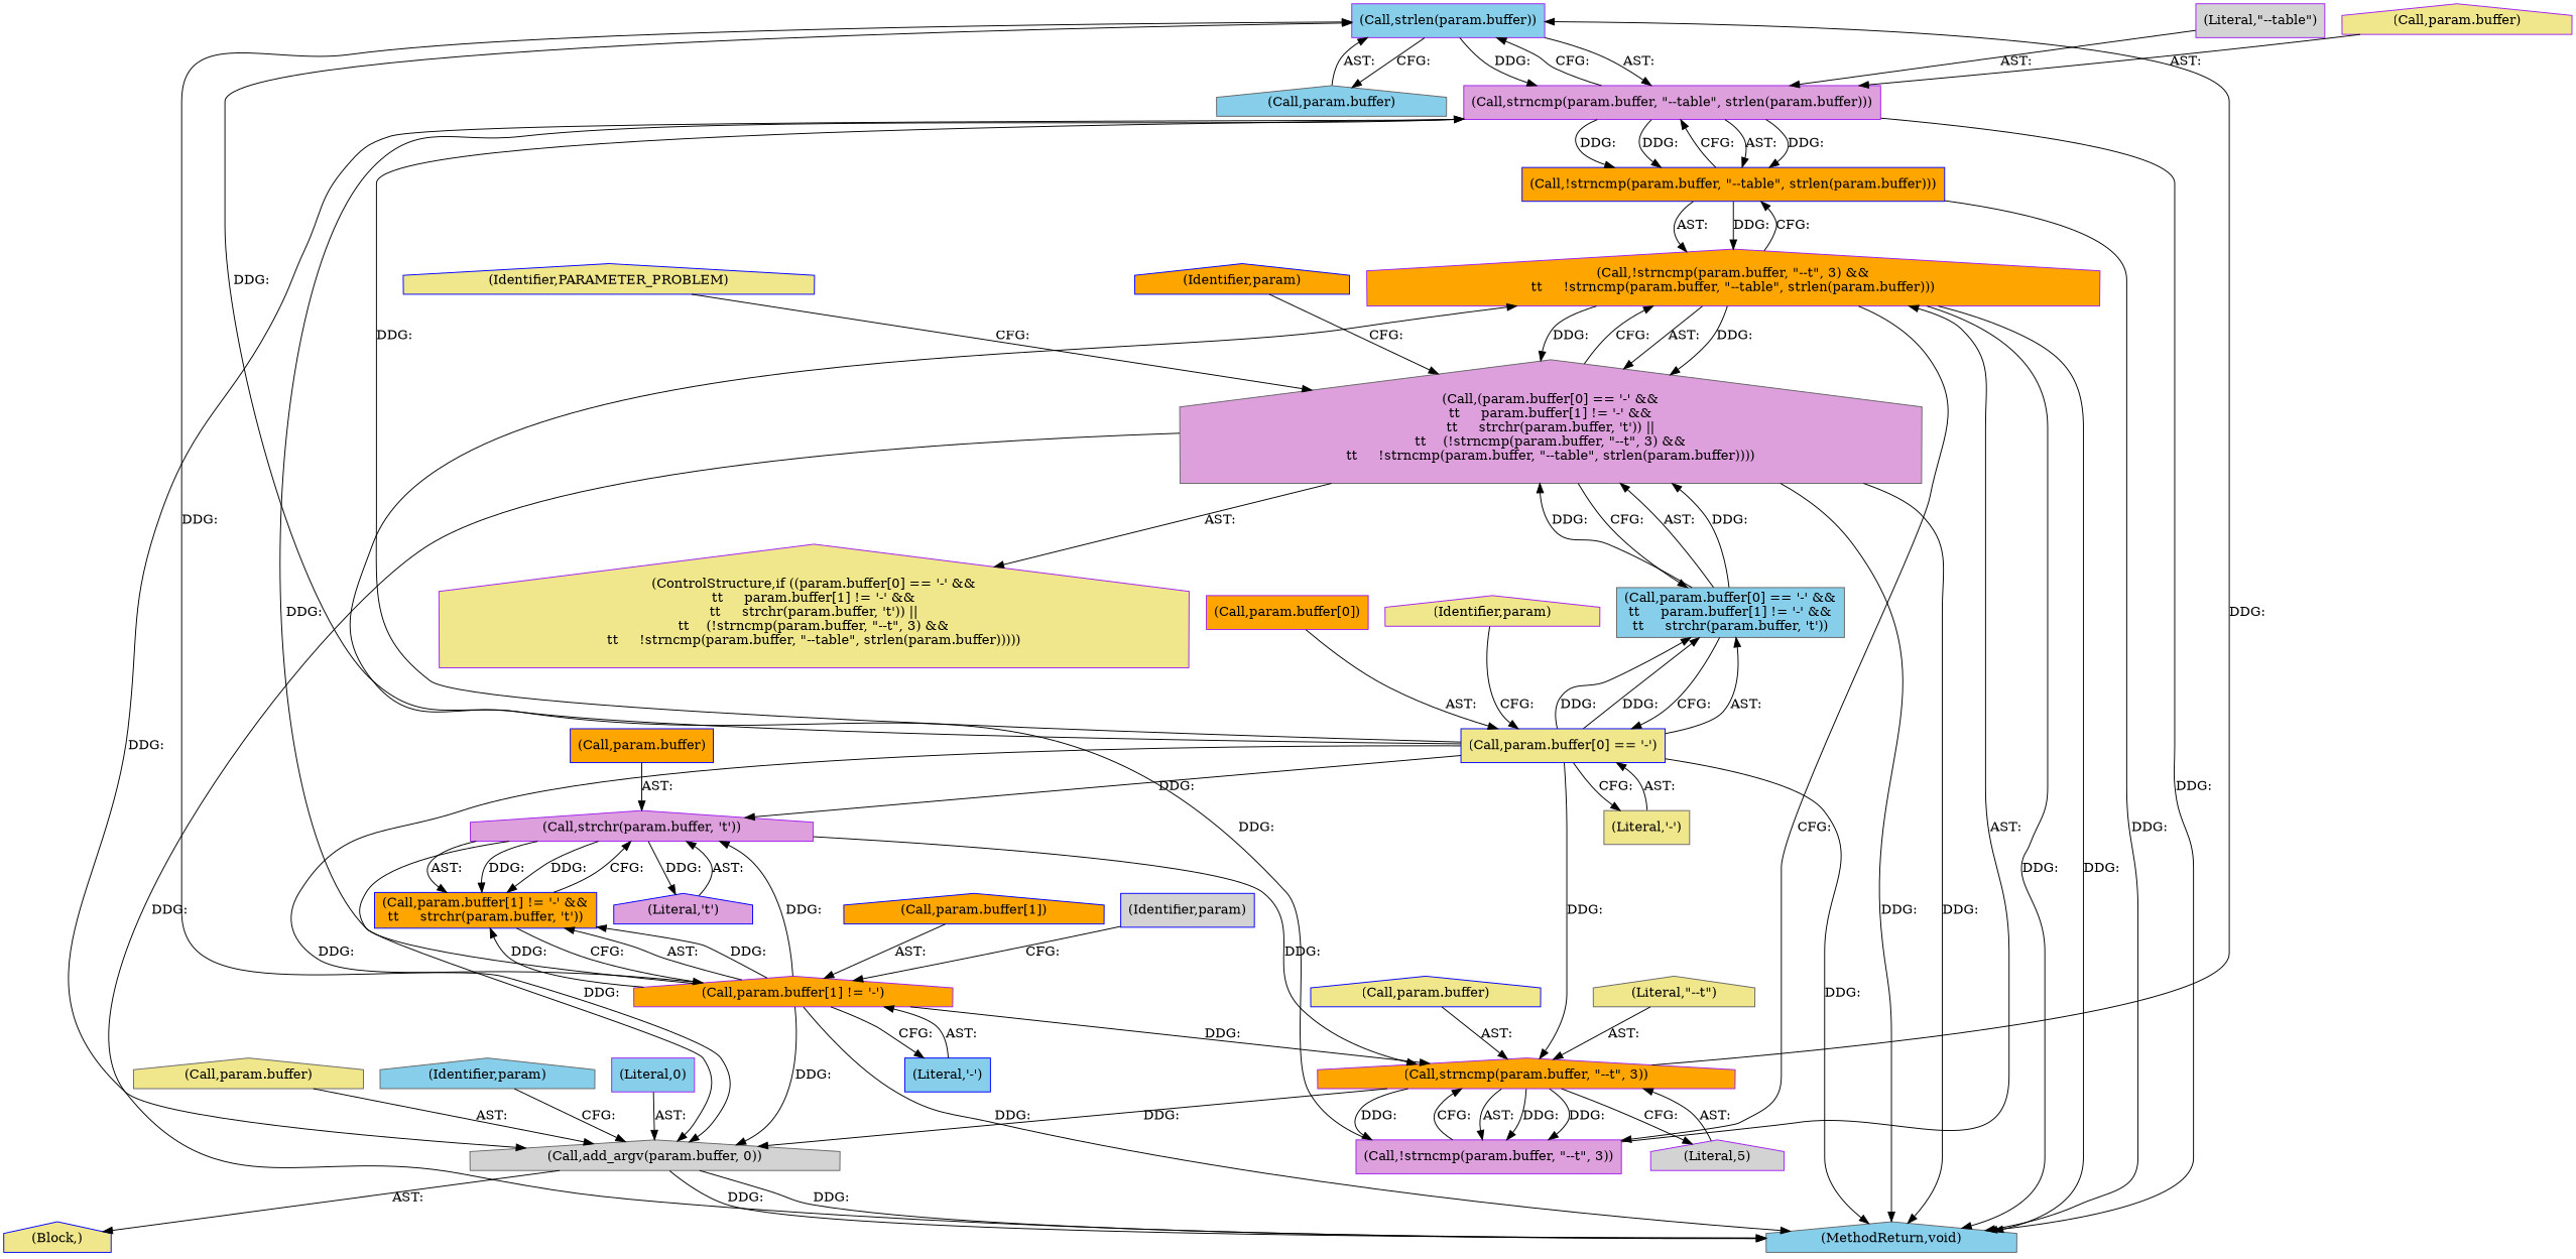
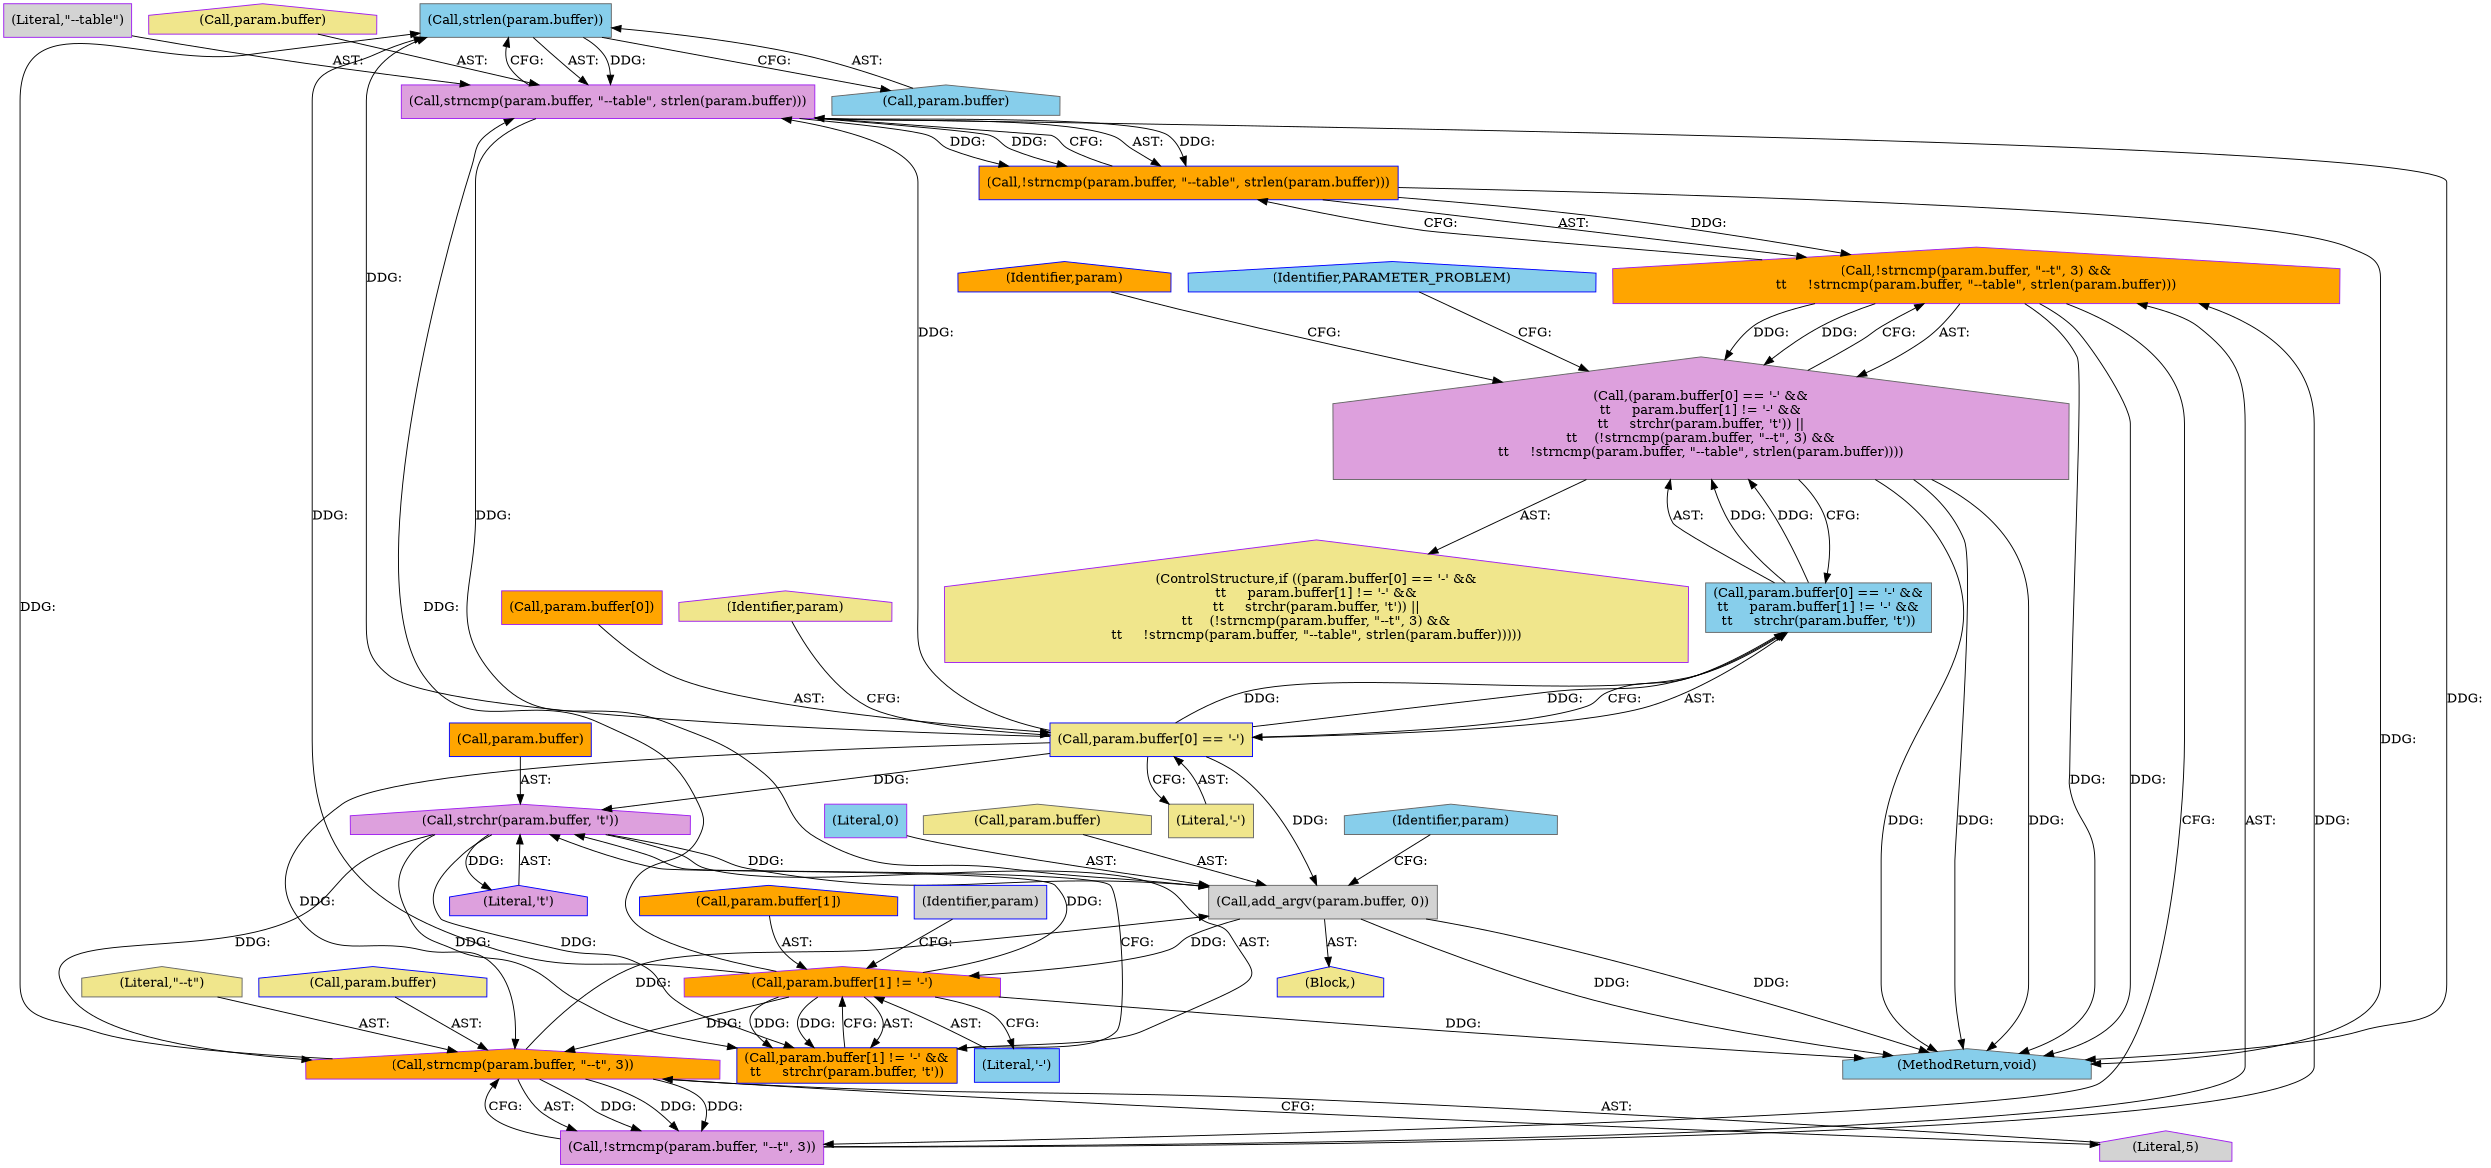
  digraph {
    node [color=purple fillcolor=khaki shape=house style=filled]
-   n1 [fillcolor=skyblue label="(Call,strlen(param.buffer))" shape=box]
+   n1 [color=gray40 fillcolor=skyblue label="(Call,strlen(param.buffer))" shape=box]
    n2 [fillcolor=plum label="(Call,strncmp(param.buffer, \"--table\", strlen(param.buffer)))" shape=box]
    n3 [color=gray40 fillcolor=skyblue label="(Call,param.buffer)"]
-   n4 [color=gray40 fillcolor=lightgrey label="(Call,add_argv(param.buffer, 0))"]
+   n4 [color=gray40 fillcolor=lightgrey label="(Call,add_argv(param.buffer, 0))" shape=box]
    n5 [color=gray40 fillcolor=skyblue label="(MethodReturn,void)"]
    n6 [color=blue fillcolor=orange label="(Call,!strncmp(param.buffer, \"--table\", strlen(param.buffer)))" shape=box]
    n7 [fillcolor=orange label="(Call,strncmp(param.buffer, \"--t\", 3))"]
    n8 [fillcolor=lightgrey label="(Literal,5)"]
    n9 [fillcolor=plum label="(Call,!strncmp(param.buffer, \"--t\", 3))" shape=box]
    n10 [color=blue label="(Block,)"]
    n11 [fillcolor=orange label="(Call,!strncmp(param.buffer, \"--t\", 3) &&\n\t\t     !strncmp(param.buffer, \"--table\", strlen(param.buffer)))"]
    n12 [fillcolor=plum label="(Call,strchr(param.buffer, 't'))"]
    n13 [color=blue fillcolor=orange label="(Call,param.buffer[1] != '-' &&\n\t\t     strchr(param.buffer, 't'))" shape=box]
    n14 [color=blue fillcolor=plum label="(Literal,'t')"]
    n15 [fillcolor=orange label="(Call,param.buffer[1] != '-')"]
    n16 [color=blue fillcolor=skyblue label="(Literal,'-')" shape=box]
    n17 [color=blue label="(Call,param.buffer[0] == '-')" shape=box]
    n18 [color=gray40 fillcolor=skyblue label="(Call,param.buffer[0] == '-' &&\n\t\t     param.buffer[1] != '-' &&\n\t\t     strchr(param.buffer, 't'))" shape=box]
    n19 [color=gray40 label="(Literal,'-')" shape=box]
    n20 [color=gray40 fillcolor=plum label="(Call,(param.buffer[0] == '-' &&\n\t\t     param.buffer[1] != '-' &&\n\t\t     strchr(param.buffer, 't')) ||\n\t\t    (!strncmp(param.buffer, \"--t\", 3) &&\n\t\t     !strncmp(param.buffer, \"--table\", strlen(param.buffer))))"]
    n21 [label="(ControlStructure,if ((param.buffer[0] == '-' &&\n\t\t     param.buffer[1] != '-' &&\n\t\t     strchr(param.buffer, 't')) ||\n\t\t    (!strncmp(param.buffer, \"--t\", 3) &&\n\t\t     !strncmp(param.buffer, \"--table\", strlen(param.buffer)))))"]
    n22 [fillcolor=skyblue label="(Literal,0)" shape=box]
    n23 [fillcolor=lightgrey label="(Literal,\"--table\")" shape=box]
    n24 [color=gray40 label="(Literal,\"--t\")"]
    n25 [color=blue fillcolor=orange label="(Identifier,param)"]
    n26 [color=blue fillcolor=orange label="(Call,param.buffer[1])"]
    n27 [fillcolor=orange label="(Call,param.buffer[0])" shape=box]
    n28 [color=blue label="(Call,param.buffer)"]
    n29 [color=blue fillcolor=lightgrey label="(Identifier,param)" shape=box]
    n30 [label="(Identifier,param)"]
    n31 [color=gray40 label="(Call,param.buffer)"]
-   n32 [color=blue label="(Identifier,PARAMETER_PROBLEM)"]
+   n32 [color=blue fillcolor=skyblue label="(Identifier,PARAMETER_PROBLEM)"]
    n33 [color=blue fillcolor=orange label="(Call,param.buffer)" shape=box]
    n34 [label="(Call,param.buffer)"]
    n35 [color=gray40 fillcolor=skyblue label="(Identifier,param)"]
    n1 -> n2 [label="AST: "]
    n1 -> n2 [label="DDG: "]
    n1 -> n3 [label="CFG: "]
    n2 -> n1 [label="CFG: "]
    n2 -> n4 [label="DDG: "]
    n2 -> n5 [label="DDG: "]
    n2 -> n6 [label="AST: "]
    n2 -> n6 [label="DDG: "]
    n2 -> n6 [label="DDG: "]
    n2 -> n6 [label="DDG: "]
    n3 -> n1 [label="AST: "]
    n4 -> n5 [label="DDG: "]
    n4 -> n5 [label="DDG: "]
    n4 -> n10 [label="AST: "]
    n6 -> n2 [label="CFG: "]
    n6 -> n5 [label="DDG: "]
    n6 -> n11 [label="AST: "]
    n6 -> n11 [label="DDG: "]
    n7 -> n1 [label="DDG: "]
    n7 -> n4 [label="DDG: "]
    n7 -> n8 [label="CFG: "]
    n7 -> n9 [label="AST: "]
    n7 -> n9 [label="DDG: "]
    n7 -> n9 [label="DDG: "]
    n7 -> n9 [label="DDG: "]
    n8 -> n7 [label="AST: "]
    n9 -> n7 [label="CFG: "]
    n9 -> n11 [label="AST: "]
    n9 -> n11 [label="DDG: "]
    n11 -> n5 [label="DDG: "]
    n11 -> n5 [label="DDG: "]
    n11 -> n6 [label="CFG: "]
    n11 -> n9 [label="CFG: "]
    n11 -> n20 [label="AST: "]
    n11 -> n20 [label="DDG: "]
    n11 -> n20 [label="DDG: "]
    n12 -> n4 [label="DDG: "]
    n12 -> n7 [label="DDG: "]
    n12 -> n13 [label="AST: "]
    n12 -> n13 [label="DDG: "]
    n12 -> n13 [label="DDG: "]
    n12 -> n14 [label="DDG: "]
    n13 -> n12 [label="CFG: "]
    n13 -> n15 [label="CFG: "]
    n14 -> n12 [label="AST: "]
    n15 -> n1 [label="DDG: "]
    n15 -> n2 [label="DDG: "]
-   n15 -> n4 [label="DDG: "]
+   n4 -> n15 [label="DDG: "]
    n15 -> n5 [label="DDG: "]
    n15 -> n7 [label="DDG: "]
    n15 -> n12 [label="DDG: "]
    n15 -> n13 [label="AST: "]
    n15 -> n13 [label="DDG: "]
    n15 -> n13 [label="DDG: "]
    n15 -> n16 [label="CFG: "]
    n16 -> n15 [label="AST: "]
    n17 -> n1 [label="DDG: "]
    n17 -> n2 [label="DDG: "]
    n17 -> n4 [label="DDG: "]
-   n17 -> n5 [label="DDG: "]
    n17 -> n7 [label="DDG: "]
    n17 -> n12 [label="DDG: "]
    n17 -> n18 [label="AST: "]
    n17 -> n18 [label="DDG: "]
    n17 -> n18 [label="DDG: "]
    n17 -> n19 [label="CFG: "]
    n18 -> n17 [label="CFG: "]
    n18 -> n20 [label="AST: "]
    n18 -> n20 [label="DDG: "]
    n18 -> n20 [label="DDG: "]
    n19 -> n17 [label="AST: "]
    n20 -> n5 [label="DDG: "]
    n20 -> n5 [label="DDG: "]
    n20 -> n5 [label="DDG: "]
    n20 -> n11 [label="CFG: "]
    n20 -> n18 [label="CFG: "]
    n20 -> n21 [label="AST: "]
    n22 -> n4 [label="AST: "]
    n23 -> n2 [label="AST: "]
    n24 -> n7 [label="AST: "]
    n25 -> n20 [label="CFG: "]
    n26 -> n15 [label="AST: "]
    n27 -> n17 [label="AST: "]
    n28 -> n7 [label="AST: "]
    n29 -> n15 [label="CFG: "]
    n30 -> n17 [label="CFG: "]
    n31 -> n4 [label="AST: "]
    n32 -> n20 [label="CFG: "]
    n33 -> n12 [label="AST: "]
    n34 -> n2 [label="AST: "]
    n35 -> n4 [label="CFG: "]
  }
